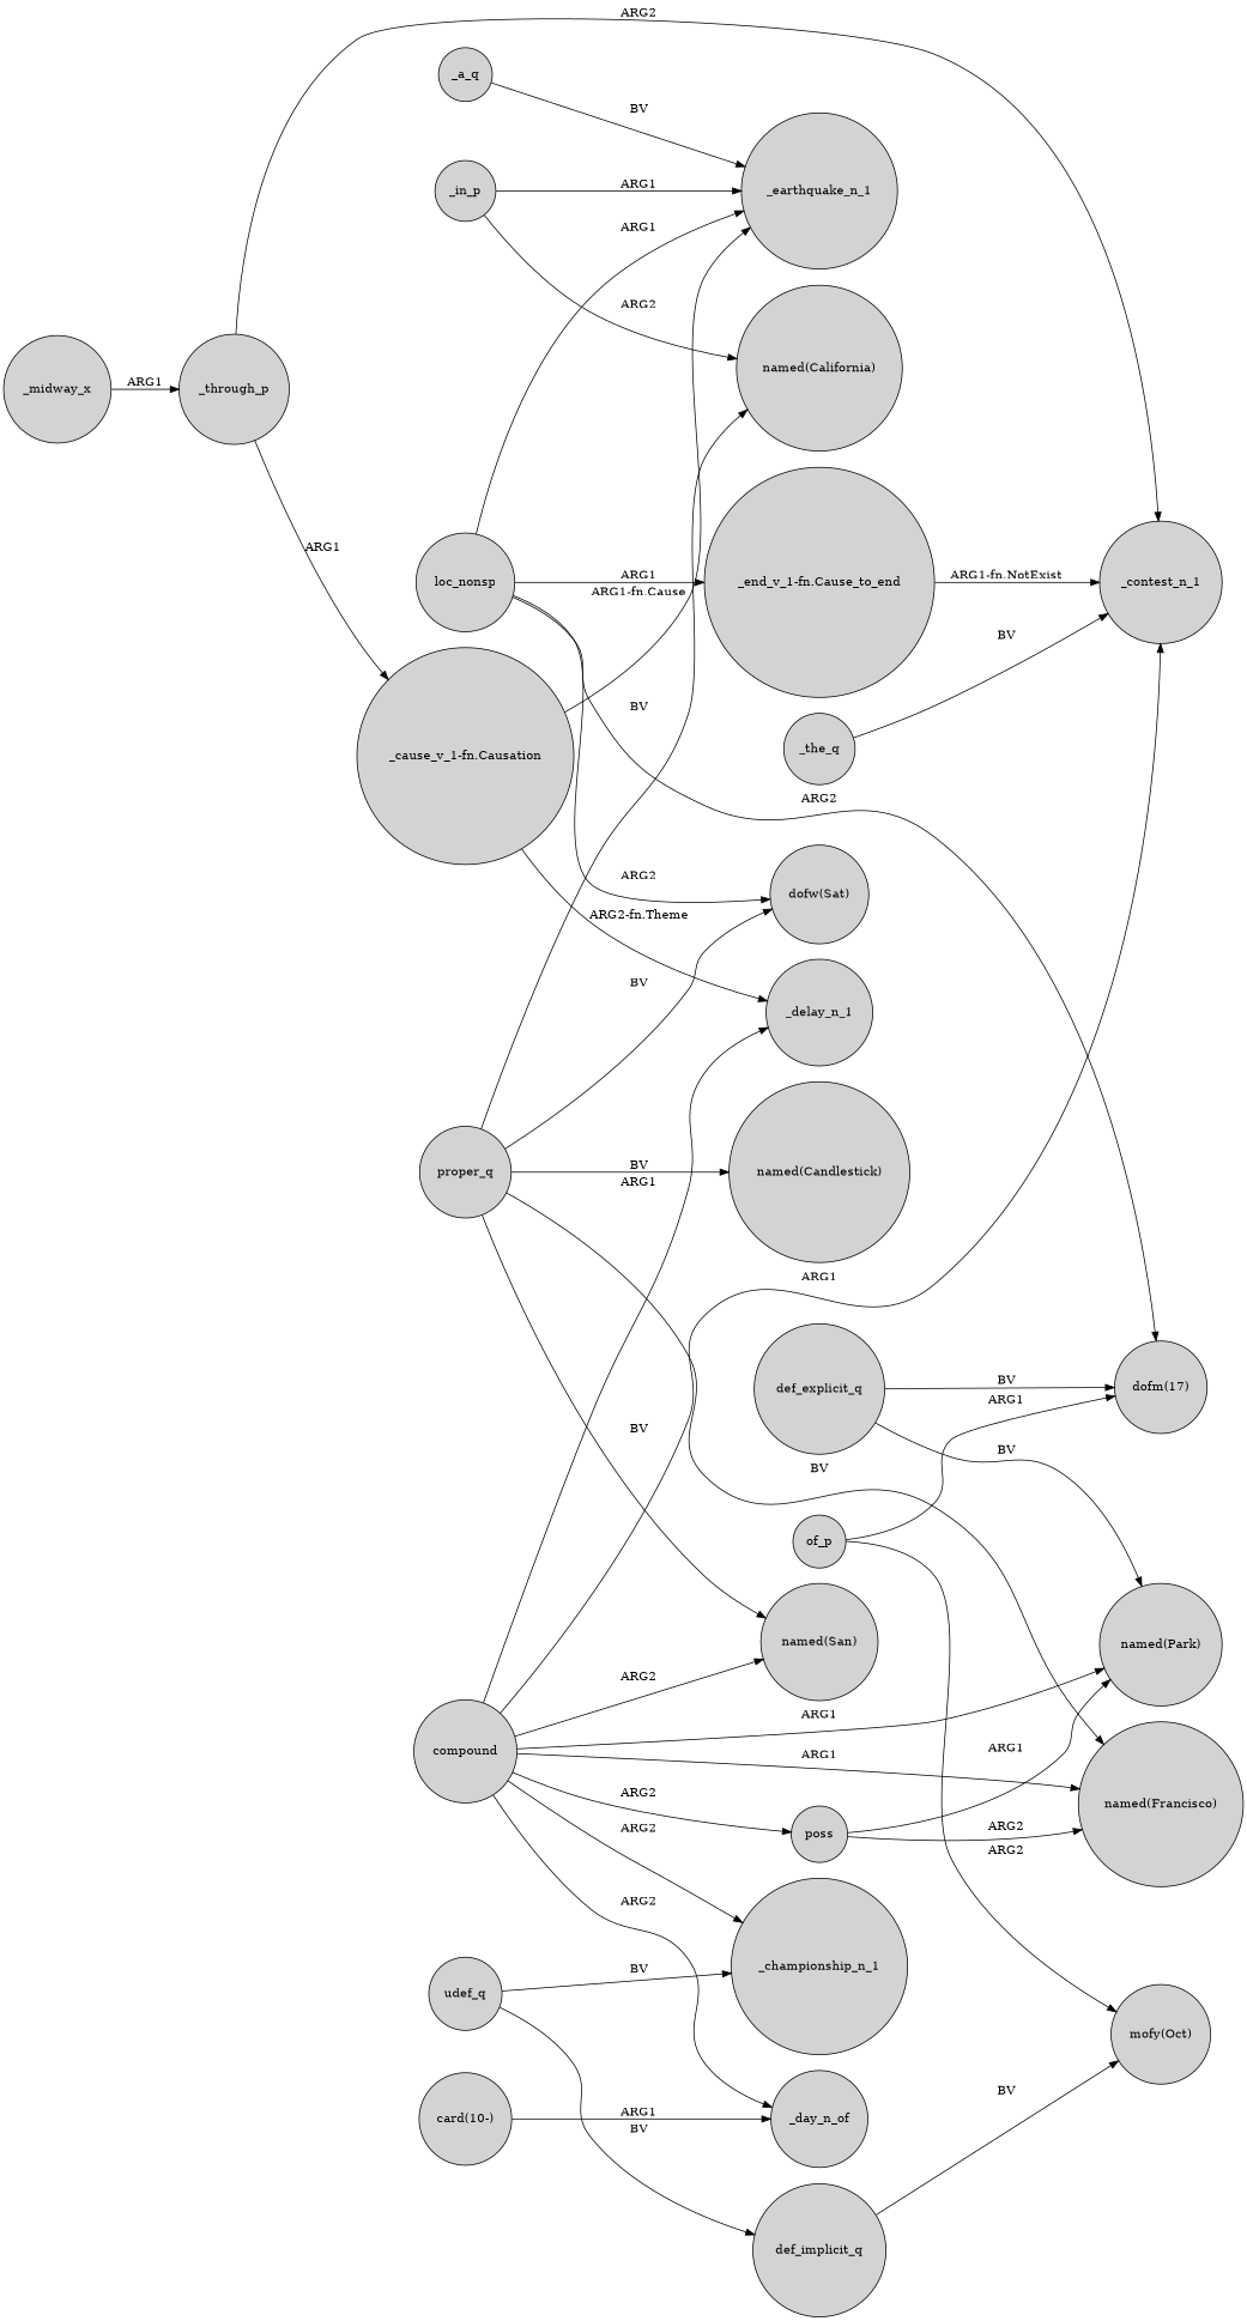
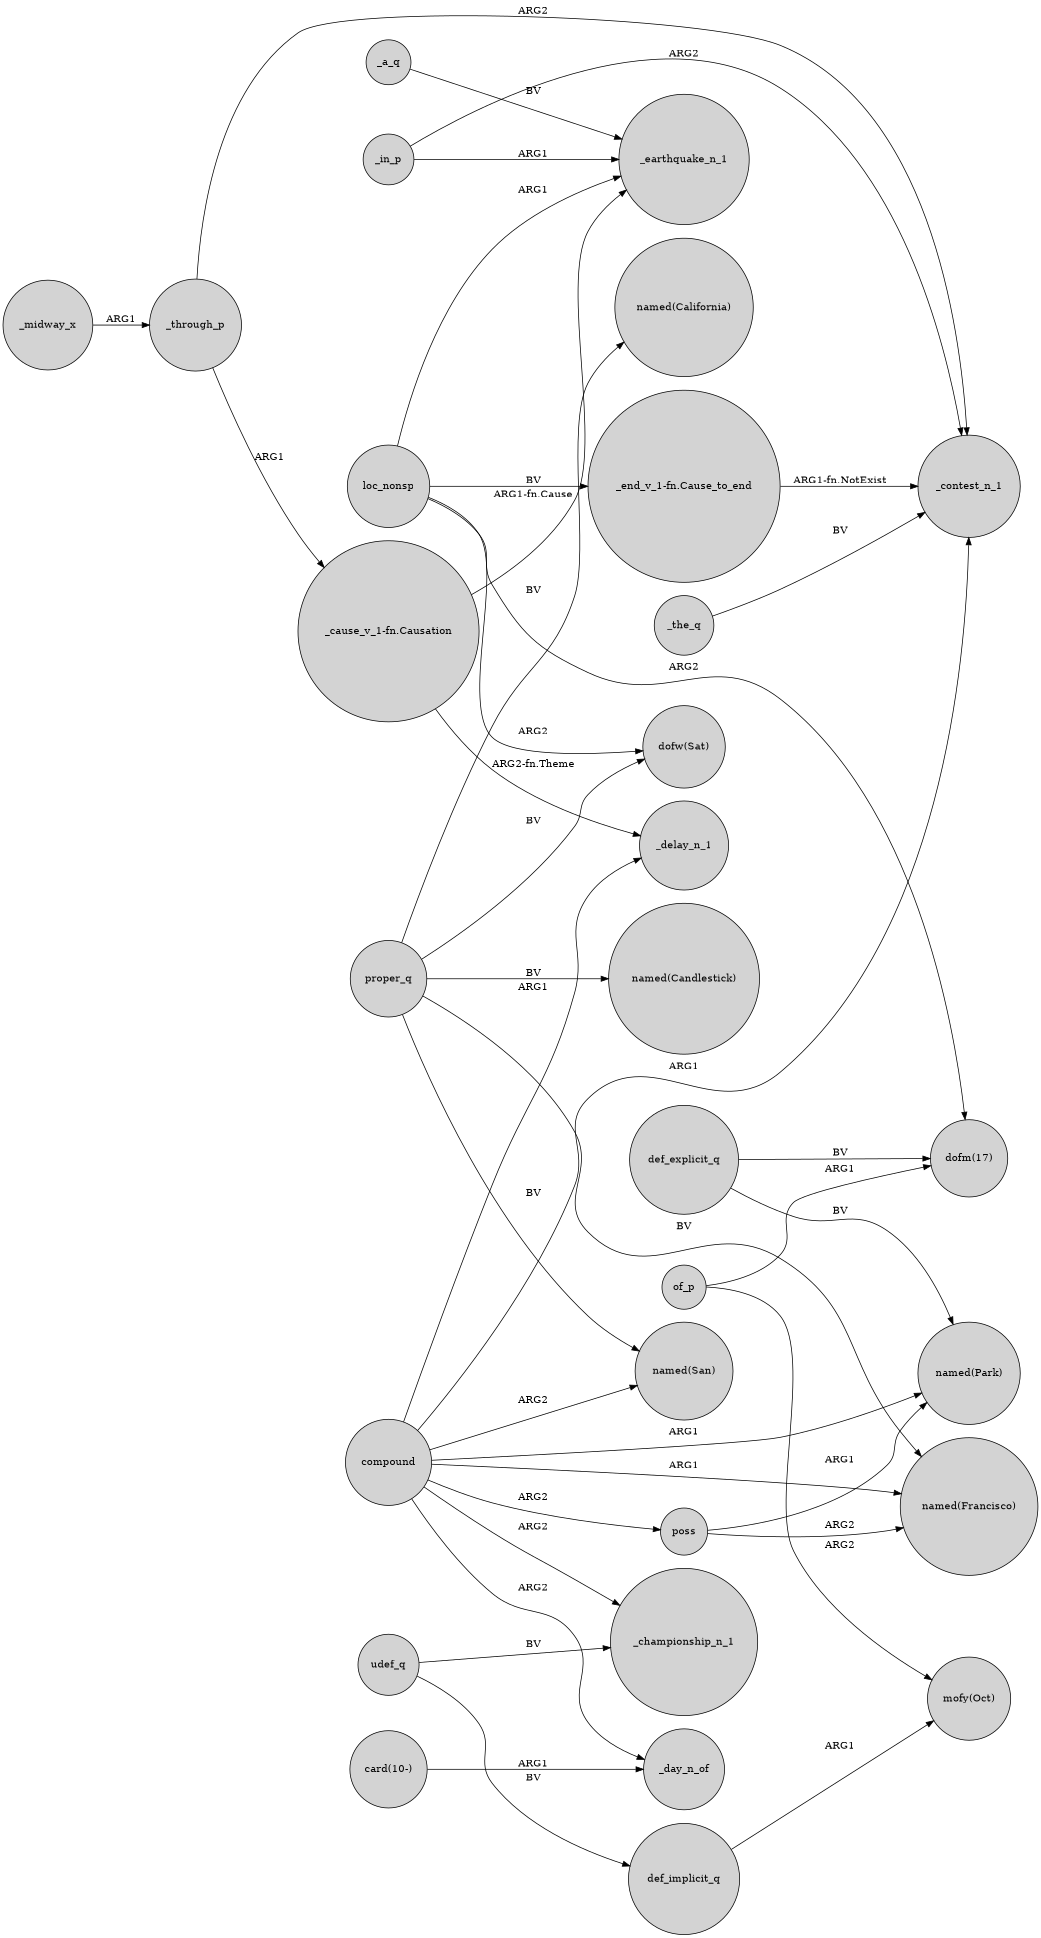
  digraph {
    rankdir=LR
    node [shape=circle style=filled]
    _in_p
    "named(California)"
    _earthquake_n_1
    "_cause_v_1-fn.Causation"
    _delay_n_1
    loc_nonsp
    "dofw(Sat)"
    "dofm(17)"
    "_end_v_1-fn.Cause_to_end"
    _contest_n_1
    poss
    "named(Francisco)"
    "named(Park)"
    "card(10-)"
    _day_n_of
    def_implicit_q
    "mofy(Oct)"
    proper_q
    "named(San)"
    "named(Candlestick)"
    compound
    _championship_n_1
    _the_q
    _through_p
    of_p
    udef_q
    _a_q
    _midway_x
    def_explicit_q
-   _in_p -> "named(California)" [label=ARG2]
+   _in_p -> _contest_n_1 [label=ARG2]
    _in_p -> _earthquake_n_1 [label=ARG1]
    "_cause_v_1-fn.Causation" -> _earthquake_n_1 [label="ARG1-fn.Cause"]
    "_cause_v_1-fn.Causation" -> _delay_n_1 [label="ARG2-fn.Theme"]
    loc_nonsp -> _earthquake_n_1 [label=ARG1]
    loc_nonsp -> "dofw(Sat)" [label=ARG2]
    loc_nonsp -> "dofm(17)" [label=ARG2]
-   loc_nonsp -> "_end_v_1-fn.Cause_to_end" [label=ARG1]
+   loc_nonsp -> "_end_v_1-fn.Cause_to_end" [label=BV]
    "_end_v_1-fn.Cause_to_end" -> _contest_n_1 [label="ARG1-fn.NotExist"]
    poss -> "named(Francisco)" [label=ARG2]
    poss -> "named(Park)" [label=ARG1]
    "card(10-)" -> _day_n_of [label=ARG1]
-   def_implicit_q -> "mofy(Oct)" [label=BV]
+   def_implicit_q -> "mofy(Oct)" [label=ARG1]
    proper_q -> "named(California)" [label=BV]
    proper_q -> "dofw(Sat)" [label=BV]
    proper_q -> "named(Francisco)" [label=BV]
    proper_q -> "named(San)" [label=BV]
    proper_q -> "named(Candlestick)" [label=BV]
    compound -> _delay_n_1 [label=ARG1]
    compound -> _contest_n_1 [label=ARG1]
    compound -> poss [label=ARG2]
    compound -> "named(Francisco)" [label=ARG1]
    compound -> "named(Park)" [label=ARG1]
    compound -> _day_n_of [label=ARG2]
    compound -> "named(San)" [label=ARG2]
    compound -> _championship_n_1 [label=ARG2]
    _the_q -> _contest_n_1 [label=BV]
    _through_p -> "_cause_v_1-fn.Causation" [label=ARG1]
    _through_p -> _contest_n_1 [label=ARG2]
    of_p -> "dofm(17)" [label=ARG1]
    of_p -> "mofy(Oct)" [label=ARG2]
    udef_q -> def_implicit_q [label=BV]
    udef_q -> _championship_n_1 [label=BV]
    _a_q -> _earthquake_n_1 [label=BV]
    _midway_x -> _through_p [label=ARG1]
    def_explicit_q -> "dofm(17)" [label=BV]
    def_explicit_q -> "named(Park)" [label=BV]
  }
